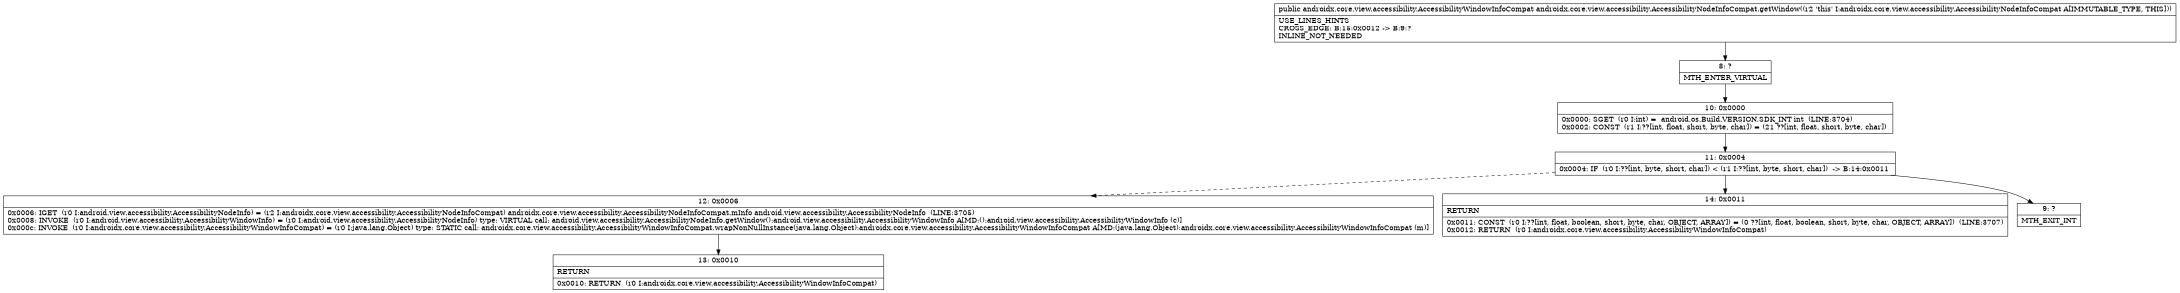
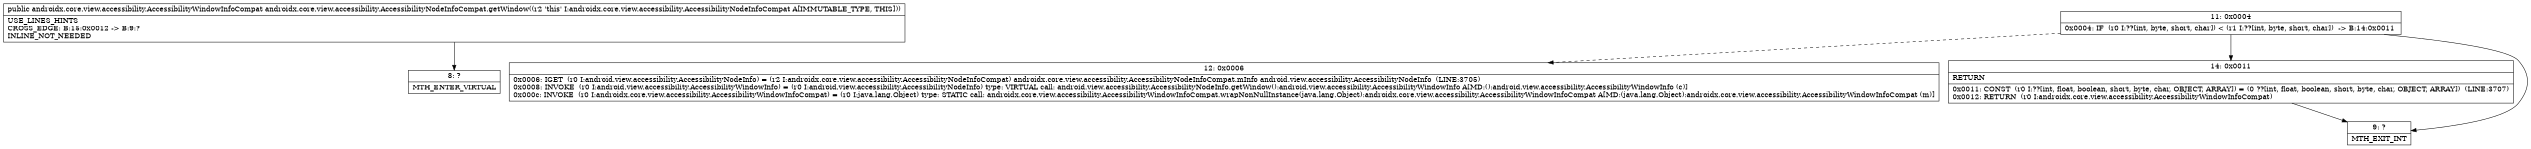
  digraph {
    node [shape=record]
    n1 [label="{8\:\ ?|MTH_ENTER_VIRTUAL\l}"]
-   n2 [label="{10\:\ 0x0000|0x0000: SGET  (r0 I:int) =  android.os.Build.VERSION.SDK_INT int  (LINE:3704)\l0x0002: CONST  (r1 I:??[int, float, short, byte, char]) = (21 ??[int, float, short, byte, char]) \l}"]
    n3 [label="{11\:\ 0x0004|0x0004: IF  (r0 I:??[int, byte, short, char]) \< (r1 I:??[int, byte, short, char])  \-\> B:14:0x0011 \l}"]
    n4 [label="{12\:\ 0x0006|0x0006: IGET  (r0 I:android.view.accessibility.AccessibilityNodeInfo) = (r2 I:androidx.core.view.accessibility.AccessibilityNodeInfoCompat) androidx.core.view.accessibility.AccessibilityNodeInfoCompat.mInfo android.view.accessibility.AccessibilityNodeInfo  (LINE:3705)\l0x0008: INVOKE  (r0 I:android.view.accessibility.AccessibilityWindowInfo) = (r0 I:android.view.accessibility.AccessibilityNodeInfo) type: VIRTUAL call: android.view.accessibility.AccessibilityNodeInfo.getWindow():android.view.accessibility.AccessibilityWindowInfo A[MD:():android.view.accessibility.AccessibilityWindowInfo (c)]\l0x000c: INVOKE  (r0 I:androidx.core.view.accessibility.AccessibilityWindowInfoCompat) = (r0 I:java.lang.Object) type: STATIC call: androidx.core.view.accessibility.AccessibilityWindowInfoCompat.wrapNonNullInstance(java.lang.Object):androidx.core.view.accessibility.AccessibilityWindowInfoCompat A[MD:(java.lang.Object):androidx.core.view.accessibility.AccessibilityWindowInfoCompat (m)]\l}"]
    n5 [label="{14\:\ 0x0011|RETURN\l|0x0011: CONST  (r0 I:??[int, float, boolean, short, byte, char, OBJECT, ARRAY]) = (0 ??[int, float, boolean, short, byte, char, OBJECT, ARRAY])  (LINE:3707)\l0x0012: RETURN  (r0 I:androidx.core.view.accessibility.AccessibilityWindowInfoCompat) \l}"]
    n6 [label="{9\:\ ?|MTH_EXIT_INT\l}"]
-   n7 [label="{13\:\ 0x0010|RETURN\l|0x0010: RETURN  (r0 I:androidx.core.view.accessibility.AccessibilityWindowInfoCompat) \l}"]
    n8 [label="{public androidx.core.view.accessibility.AccessibilityWindowInfoCompat androidx.core.view.accessibility.AccessibilityNodeInfoCompat.getWindow((r2 'this' I:androidx.core.view.accessibility.AccessibilityNodeInfoCompat A[IMMUTABLE_TYPE, THIS]))  | USE_LINES_HINTS\lCROSS_EDGE: B:15:0x0012 \-\> B:9:?\lINLINE_NOT_NEEDED\l}"]
-   n1 -> n2
-   n2 -> n3
    n3 -> n4 [style=dashed]
    n3 -> n5
    n3 -> n6
-   n4 -> n7
+   n5 -> n6
    n8 -> n1
  }
